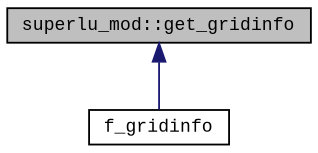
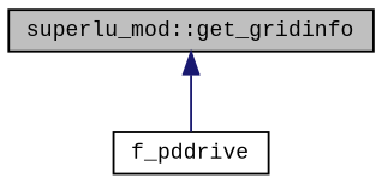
  digraph {
    rankdir=TB
    fontname="Liberation Mono"
    node [color=black fontname="Liberation Mono" fontsize=10 shape=record style=filled]
    n1 [fillcolor=grey75 fontcolor=black height=0.2 label="superlu_mod::get_gridinfo" width=0.4]
-   n2 [fillcolor=white height=0.2 label=f_gridinfo width=0.4]
+   n2 [fillcolor=white height=0.2 label=f_pddrive width=0.4]
    n1 -> n2 [color=midnightblue dir=back fontname="Liberation Mono" fontsize=10 labelfontname=Helvetica labelfontsize=10 style=solid]
  }
